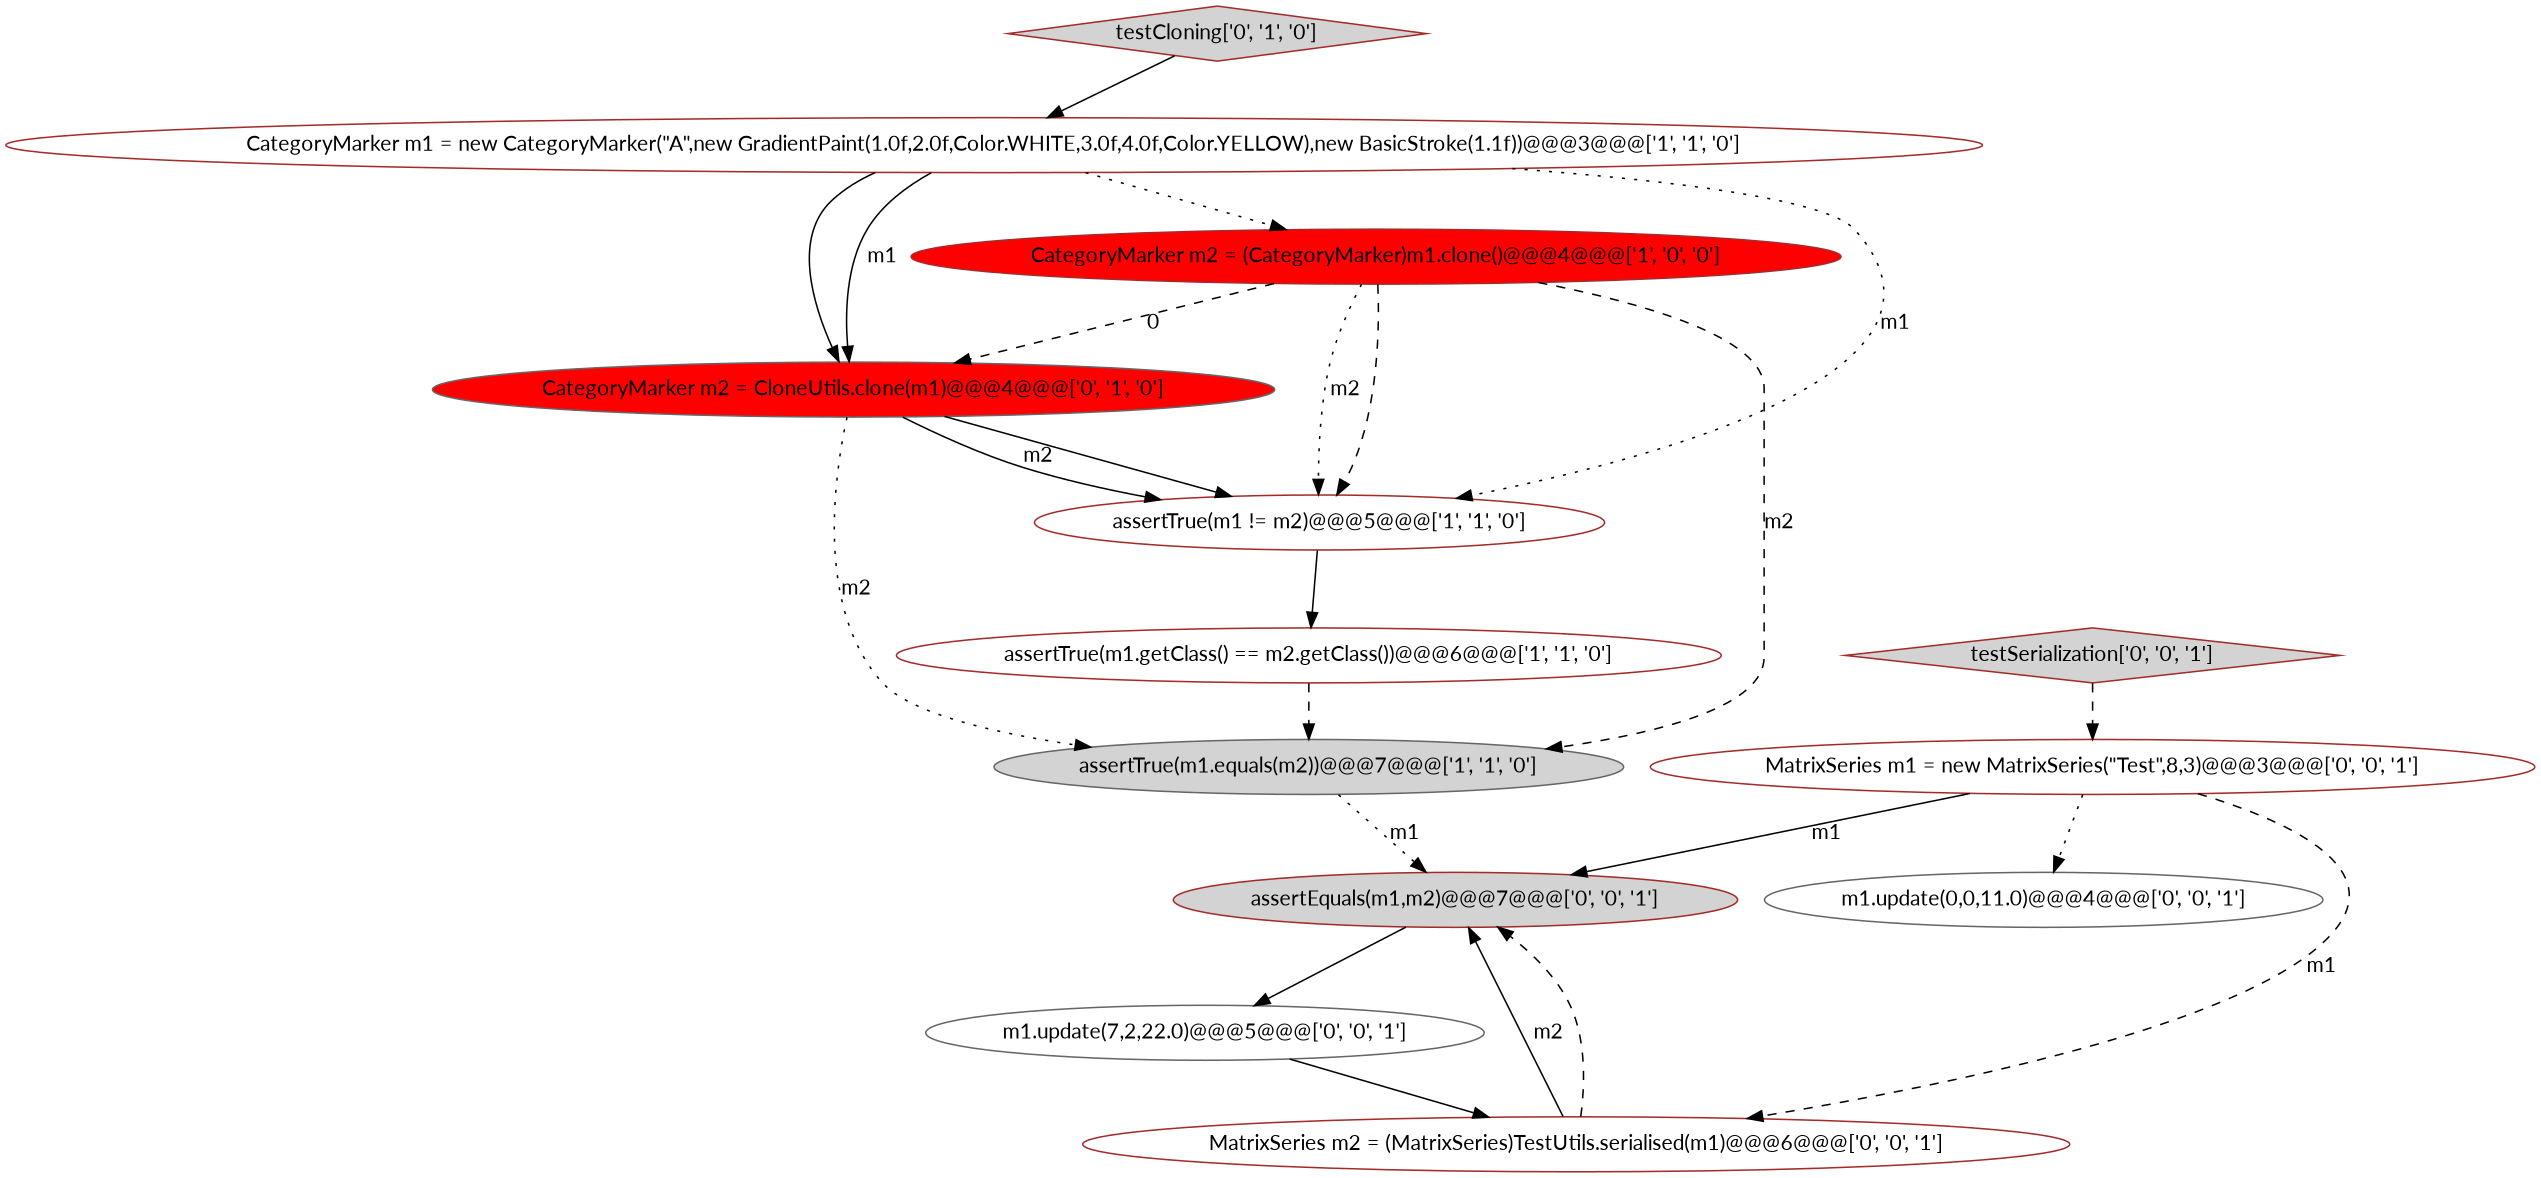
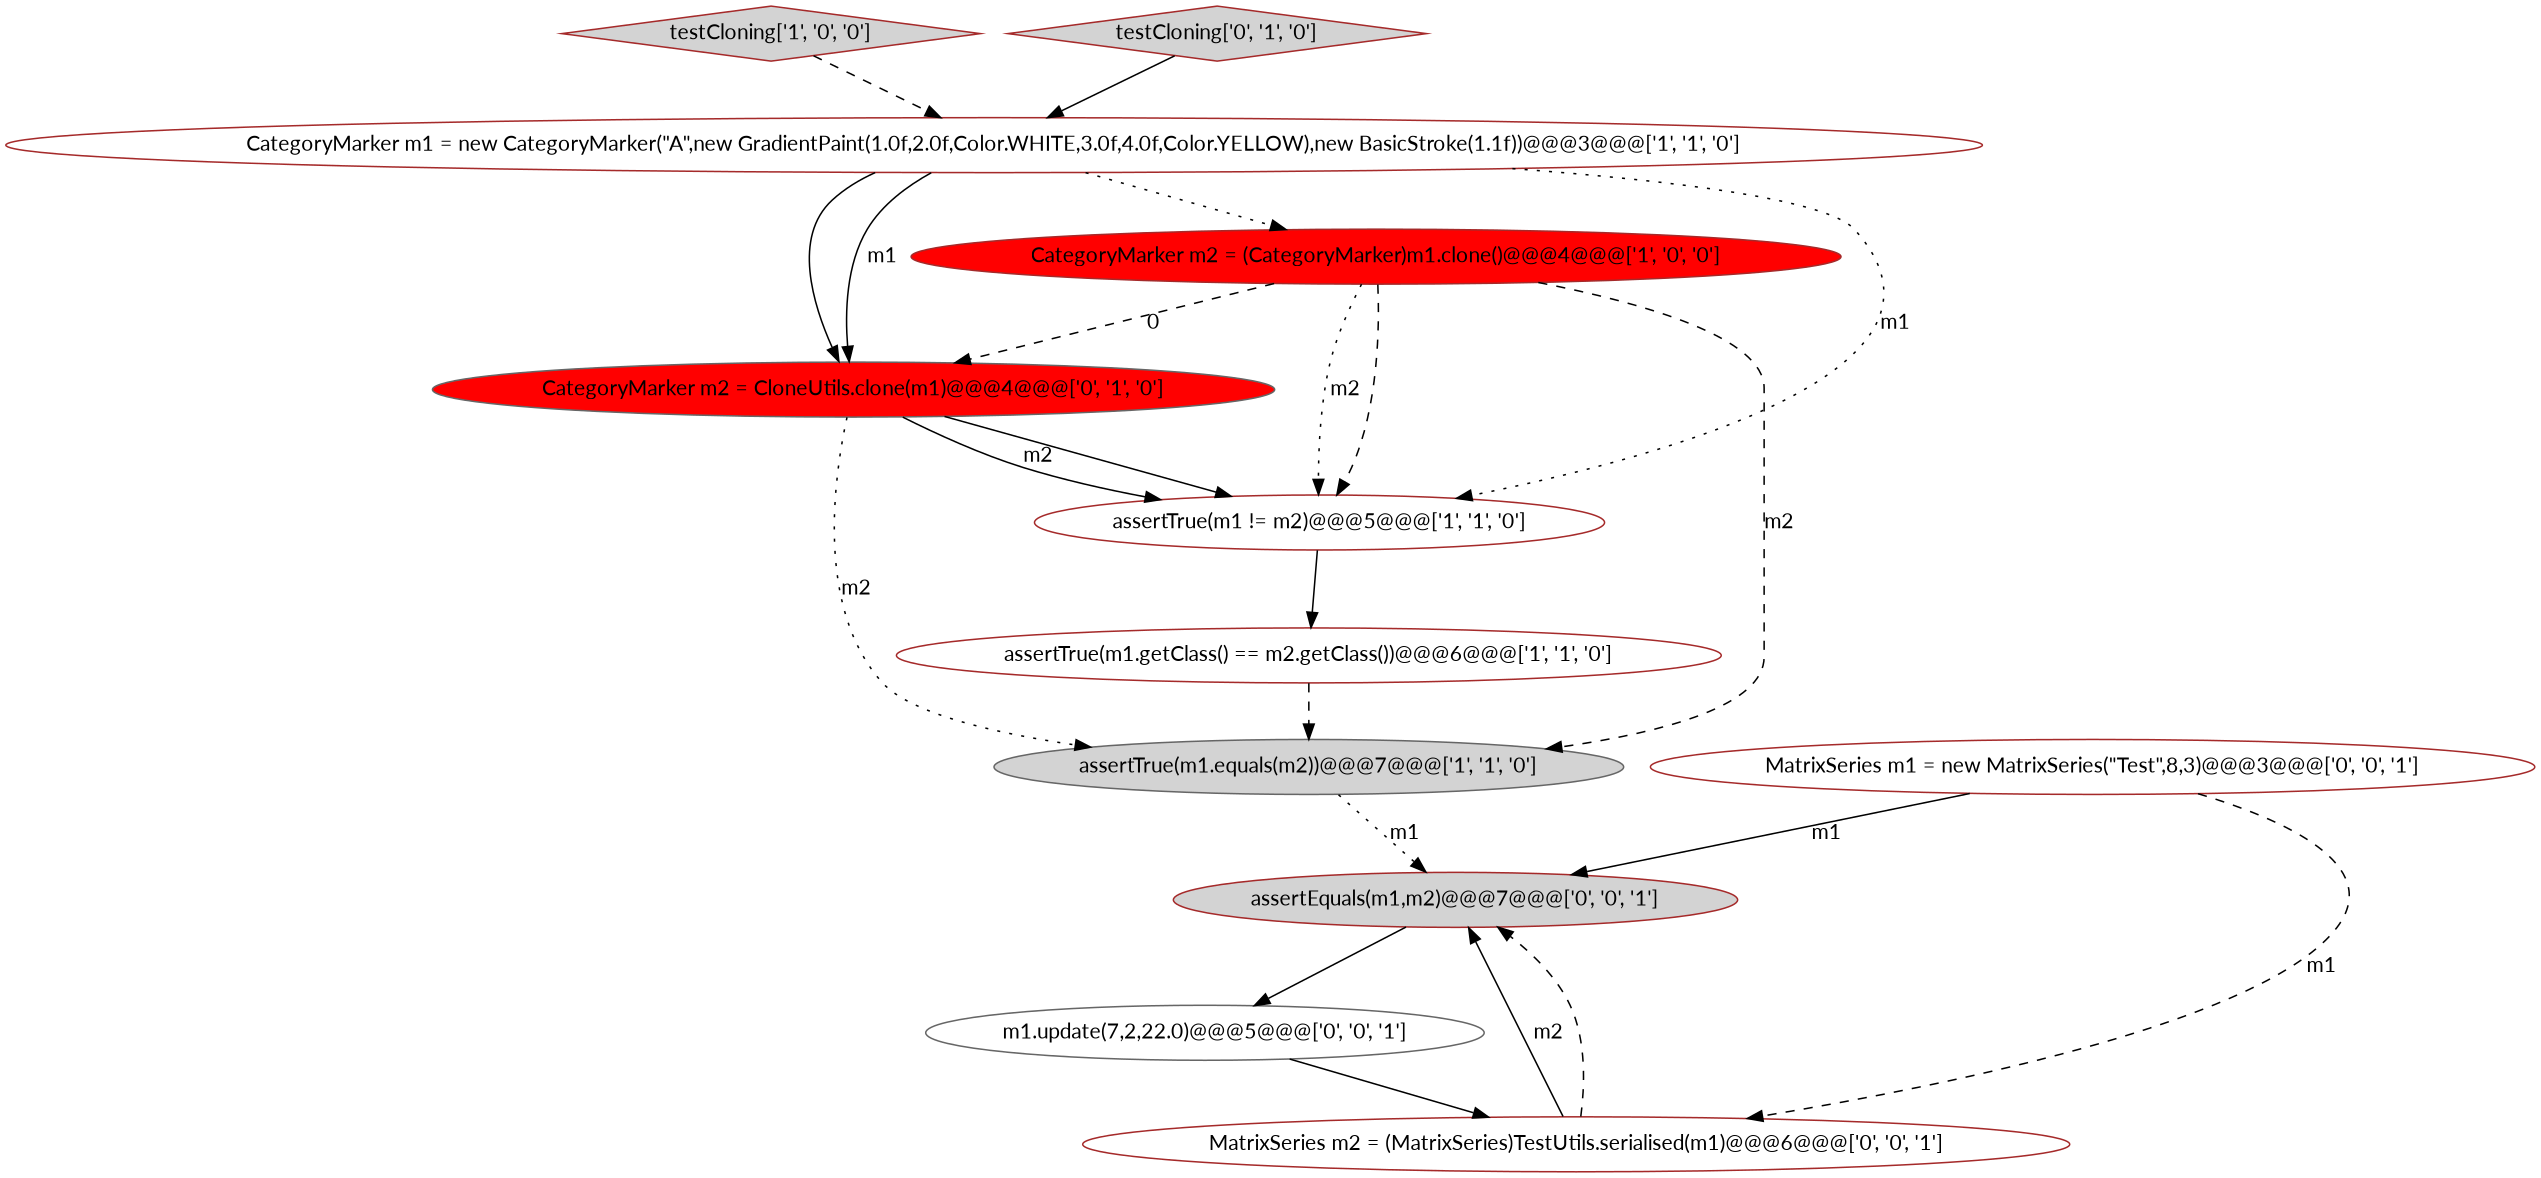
  digraph {
    fontname=Lato
    node [color=brown fillcolor=white fontname=Lato shape=ellipse style=filled]
    edge [fontname=Lato style=solid]
+   n1 [fillcolor=lightgray label="testCloning['1', '0', '0']" shape=diamond]
    n2 [label="CategoryMarker m1 = new CategoryMarker(\"A\",new GradientPaint(1.0f,2.0f,Color.WHITE,3.0f,4.0f,Color.YELLOW),new BasicStroke(1.1f))@@@3@@@['1', '1', '0']"]
    n3 [label="assertTrue(m1 != m2)@@@5@@@['1', '1', '0']"]
    n4 [color=gray40 fillcolor=red label="CategoryMarker m2 = CloneUtils.clone(m1)@@@4@@@['0', '1', '0']"]
    n5 [fillcolor=red label="CategoryMarker m2 = (CategoryMarker)m1.clone()@@@4@@@['1', '0', '0']"]
    n6 [label="assertTrue(m1.getClass() == m2.getClass())@@@6@@@['1', '1', '0']"]
    n7 [color=gray40 fillcolor=lightgray label="assertTrue(m1.equals(m2))@@@7@@@['1', '1', '0']"]
    n8 [fillcolor=lightgray label="assertEquals(m1,m2)@@@7@@@['0', '0', '1']"]
    n9 [label="MatrixSeries m2 = (MatrixSeries)TestUtils.serialised(m1)@@@6@@@['0', '0', '1']"]
    n10 [color=gray40 label="m1.update(7,2,22.0)@@@5@@@['0', '0', '1']"]
    n11 [label="MatrixSeries m1 = new MatrixSeries(\"Test\",8,3)@@@3@@@['0', '0', '1']"]
-   n12 [color=gray40 label="m1.update(0,0,11.0)@@@4@@@['0', '0', '1']"]
-   n13 [fillcolor=lightgray label="testSerialization['0', '0', '1']" shape=diamond]
    n14 [fillcolor=lightgray label="testCloning['0', '1', '0']" shape=diamond]
+   n1 -> n2 [style=dashed]
    n2 -> n3 [label=m1 style=dotted]
    n2 -> n4
    n2 -> n4 [label=m1]
    n2 -> n5 [style=dotted]
    n3 -> n6
    n4 -> n3
    n4 -> n3 [label=m2]
    n4 -> n7 [label=m2 style=dotted]
    n5 -> n3 [style=dashed]
    n5 -> n3 [label=m2 style=dotted]
    n5 -> n4 [label=0 style=dashed]
    n5 -> n7 [label=m2 style=dashed]
    n6 -> n7 [style=dashed]
    n7 -> n8 [label=m1 style=dotted]
    n8 -> n10
    n9 -> n8 [label=m2]
    n9 -> n8 [style=dashed]
    n10 -> n9
    n11 -> n8 [label=m1]
    n11 -> n9 [label=m1 style=dashed]
-   n11 -> n12 [style=dotted]
-   n13 -> n11 [style=dashed]
    n14 -> n2
  }
